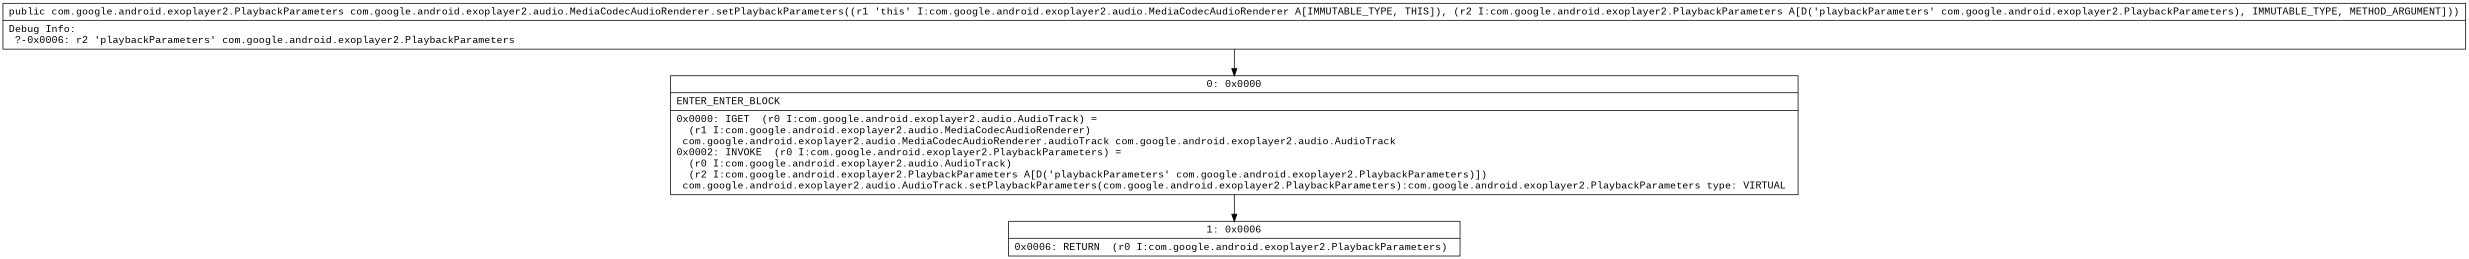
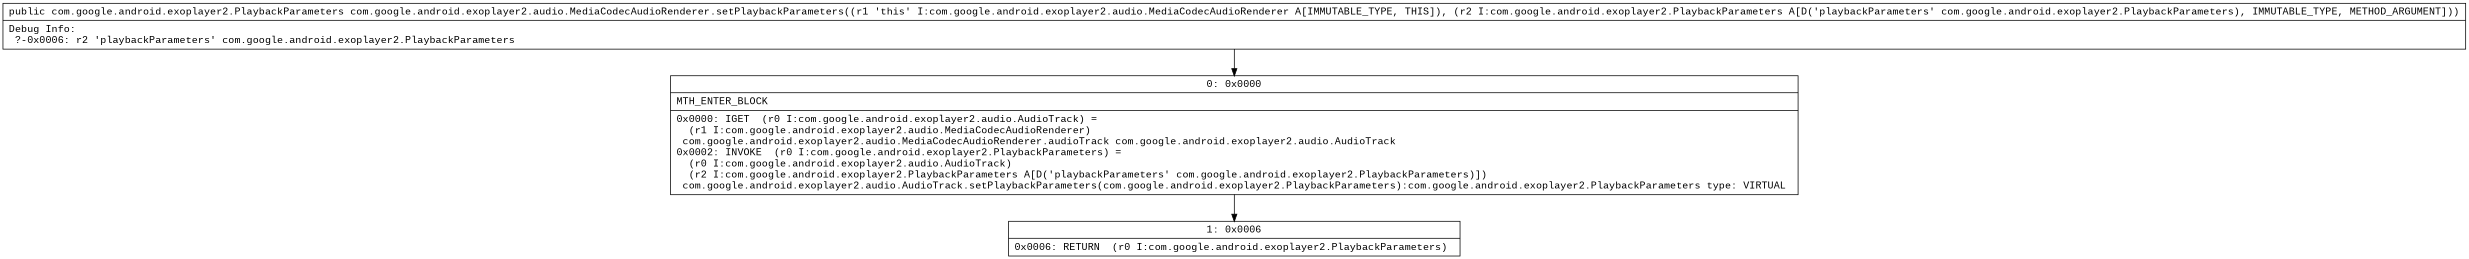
  digraph {
    fontname="Liberation Mono"
    node [shape=record fontname="Liberation Mono"]
    edge [fontname="Liberation Mono"]
-   n1 [label="{0\:\ 0x0000|ENTER_ENTER_BLOCK\l|0x0000: IGET  (r0 I:com.google.android.exoplayer2.audio.AudioTrack) = \l  (r1 I:com.google.android.exoplayer2.audio.MediaCodecAudioRenderer)\l com.google.android.exoplayer2.audio.MediaCodecAudioRenderer.audioTrack com.google.android.exoplayer2.audio.AudioTrack \l0x0002: INVOKE  (r0 I:com.google.android.exoplayer2.PlaybackParameters) = \l  (r0 I:com.google.android.exoplayer2.audio.AudioTrack)\l  (r2 I:com.google.android.exoplayer2.PlaybackParameters A[D('playbackParameters' com.google.android.exoplayer2.PlaybackParameters)])\l com.google.android.exoplayer2.audio.AudioTrack.setPlaybackParameters(com.google.android.exoplayer2.PlaybackParameters):com.google.android.exoplayer2.PlaybackParameters type: VIRTUAL \l}"]
+   n1 [label="{0\:\ 0x0000|MTH_ENTER_BLOCK\l|0x0000: IGET  (r0 I:com.google.android.exoplayer2.audio.AudioTrack) = \l  (r1 I:com.google.android.exoplayer2.audio.MediaCodecAudioRenderer)\l com.google.android.exoplayer2.audio.MediaCodecAudioRenderer.audioTrack com.google.android.exoplayer2.audio.AudioTrack \l0x0002: INVOKE  (r0 I:com.google.android.exoplayer2.PlaybackParameters) = \l  (r0 I:com.google.android.exoplayer2.audio.AudioTrack)\l  (r2 I:com.google.android.exoplayer2.PlaybackParameters A[D('playbackParameters' com.google.android.exoplayer2.PlaybackParameters)])\l com.google.android.exoplayer2.audio.AudioTrack.setPlaybackParameters(com.google.android.exoplayer2.PlaybackParameters):com.google.android.exoplayer2.PlaybackParameters type: VIRTUAL \l}"]
    n2 [label="{1\:\ 0x0006|0x0006: RETURN  (r0 I:com.google.android.exoplayer2.PlaybackParameters) \l}"]
    n3 [label="{public com.google.android.exoplayer2.PlaybackParameters com.google.android.exoplayer2.audio.MediaCodecAudioRenderer.setPlaybackParameters((r1 'this' I:com.google.android.exoplayer2.audio.MediaCodecAudioRenderer A[IMMUTABLE_TYPE, THIS]), (r2 I:com.google.android.exoplayer2.PlaybackParameters A[D('playbackParameters' com.google.android.exoplayer2.PlaybackParameters), IMMUTABLE_TYPE, METHOD_ARGUMENT]))  | Debug Info:\l  ?\-0x0006: r2 'playbackParameters' com.google.android.exoplayer2.PlaybackParameters\l}"]
    n1 -> n2
    n3 -> n1
  }
